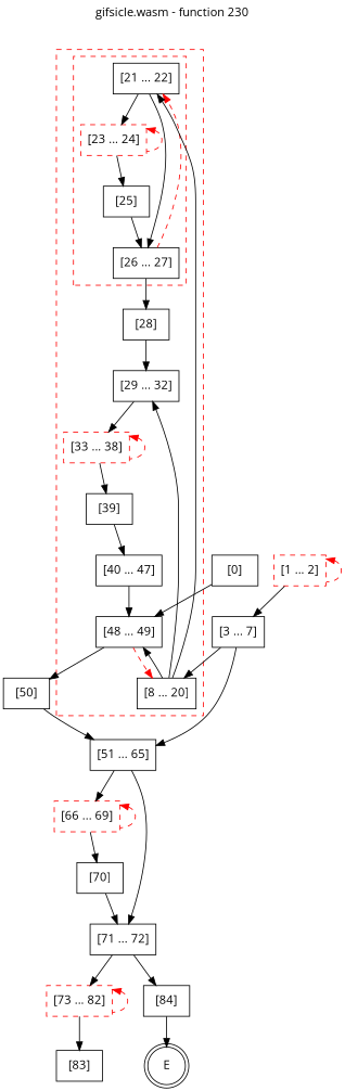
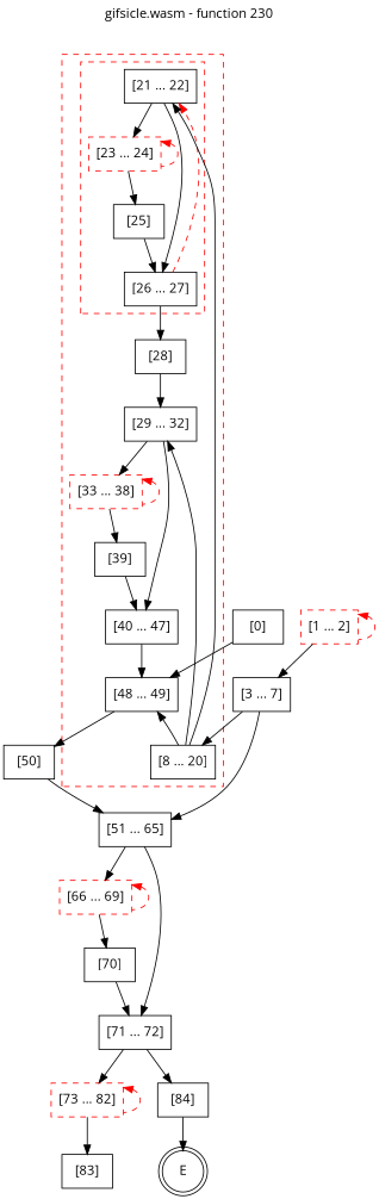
  digraph {
    fontname="Open Sans"
    label="gifsicle.wasm - function 230"
    labelfontcolor=black
    labelfontname=Helvetica
    labelfontsize=16
    labelloc=t
    node [color=black fontname="Open Sans" shape=box style=solid]
    edge [fontname="Open Sans"]
    n1 [label="[21 ... 22]"]
    n2 [color=red label="[23 ... 24]" style=dashed]
    n3 [label="[25]"]
    n4 [label="[26 ... 27]"]
    n5 [label="[8 ... 20]"]
    n6 [label="[28]"]
    n7 [label="[29 ... 32]"]
    n8 [color=red label="[33 ... 38]" style=dashed]
    n9 [label="[39]"]
    n10 [label="[40 ... 47]"]
    n11 [label="[48 ... 49]"]
    n12 [label="[50]"]
    E [shape=doublecircle color="" style=""]
    n14 [label="[0]"]
    n15 [color=red label="[1 ... 2]" style=dashed]
    n16 [label="[3 ... 7]"]
    n17 [label="[51 ... 65]"]
    n18 [color=red label="[66 ... 69]" style=dashed]
    n19 [label="[71 ... 72]"]
    n20 [label="[70]"]
    n21 [color=red label="[73 ... 82]" style=dashed]
    n22 [label="[84]"]
    n23 [label="[83]"]
    subgraph cluster_1 {
      color=red
      label=""
      style=dashed
      n5
      n6
      n7
      n8
      n9
      n10
      n11
      subgraph cluster_2 {
        color=red
        label=""
        style=dashed
        n1
        n2
        n3
        n4
      }
    }
    n1 -> n2
    n1 -> n4
    n2 -> n2 [color=red dir=back style=dashed]
    n2 -> n3
    n3 -> n4
    n4 -> n1 [color=red style=dashed]
    n4 -> n6
    n5 -> n1
    n5 -> n7
    n5 -> n11
    n6 -> n7
    n7 -> n8
+   n7 -> n10
    n8 -> n8 [color=red dir=back style=dashed]
    n8 -> n9
    n9 -> n10
    n10 -> n11
-   n11 -> n5 [color=red style=dashed]
    n11 -> n12
    n12 -> n17
    n14 -> n11
    n15 -> n15 [color=red dir=back style=dashed]
    n15 -> n16
    n16 -> n5
    n16 -> n17
    n17 -> n18
    n17 -> n19
    n18 -> n18 [color=red dir=back style=dashed]
    n18 -> n20
    n19 -> n21
    n19 -> n22
    n20 -> n19
    n21 -> n21 [color=red dir=back style=dashed]
    n21 -> n23
    n22 -> E
  }
